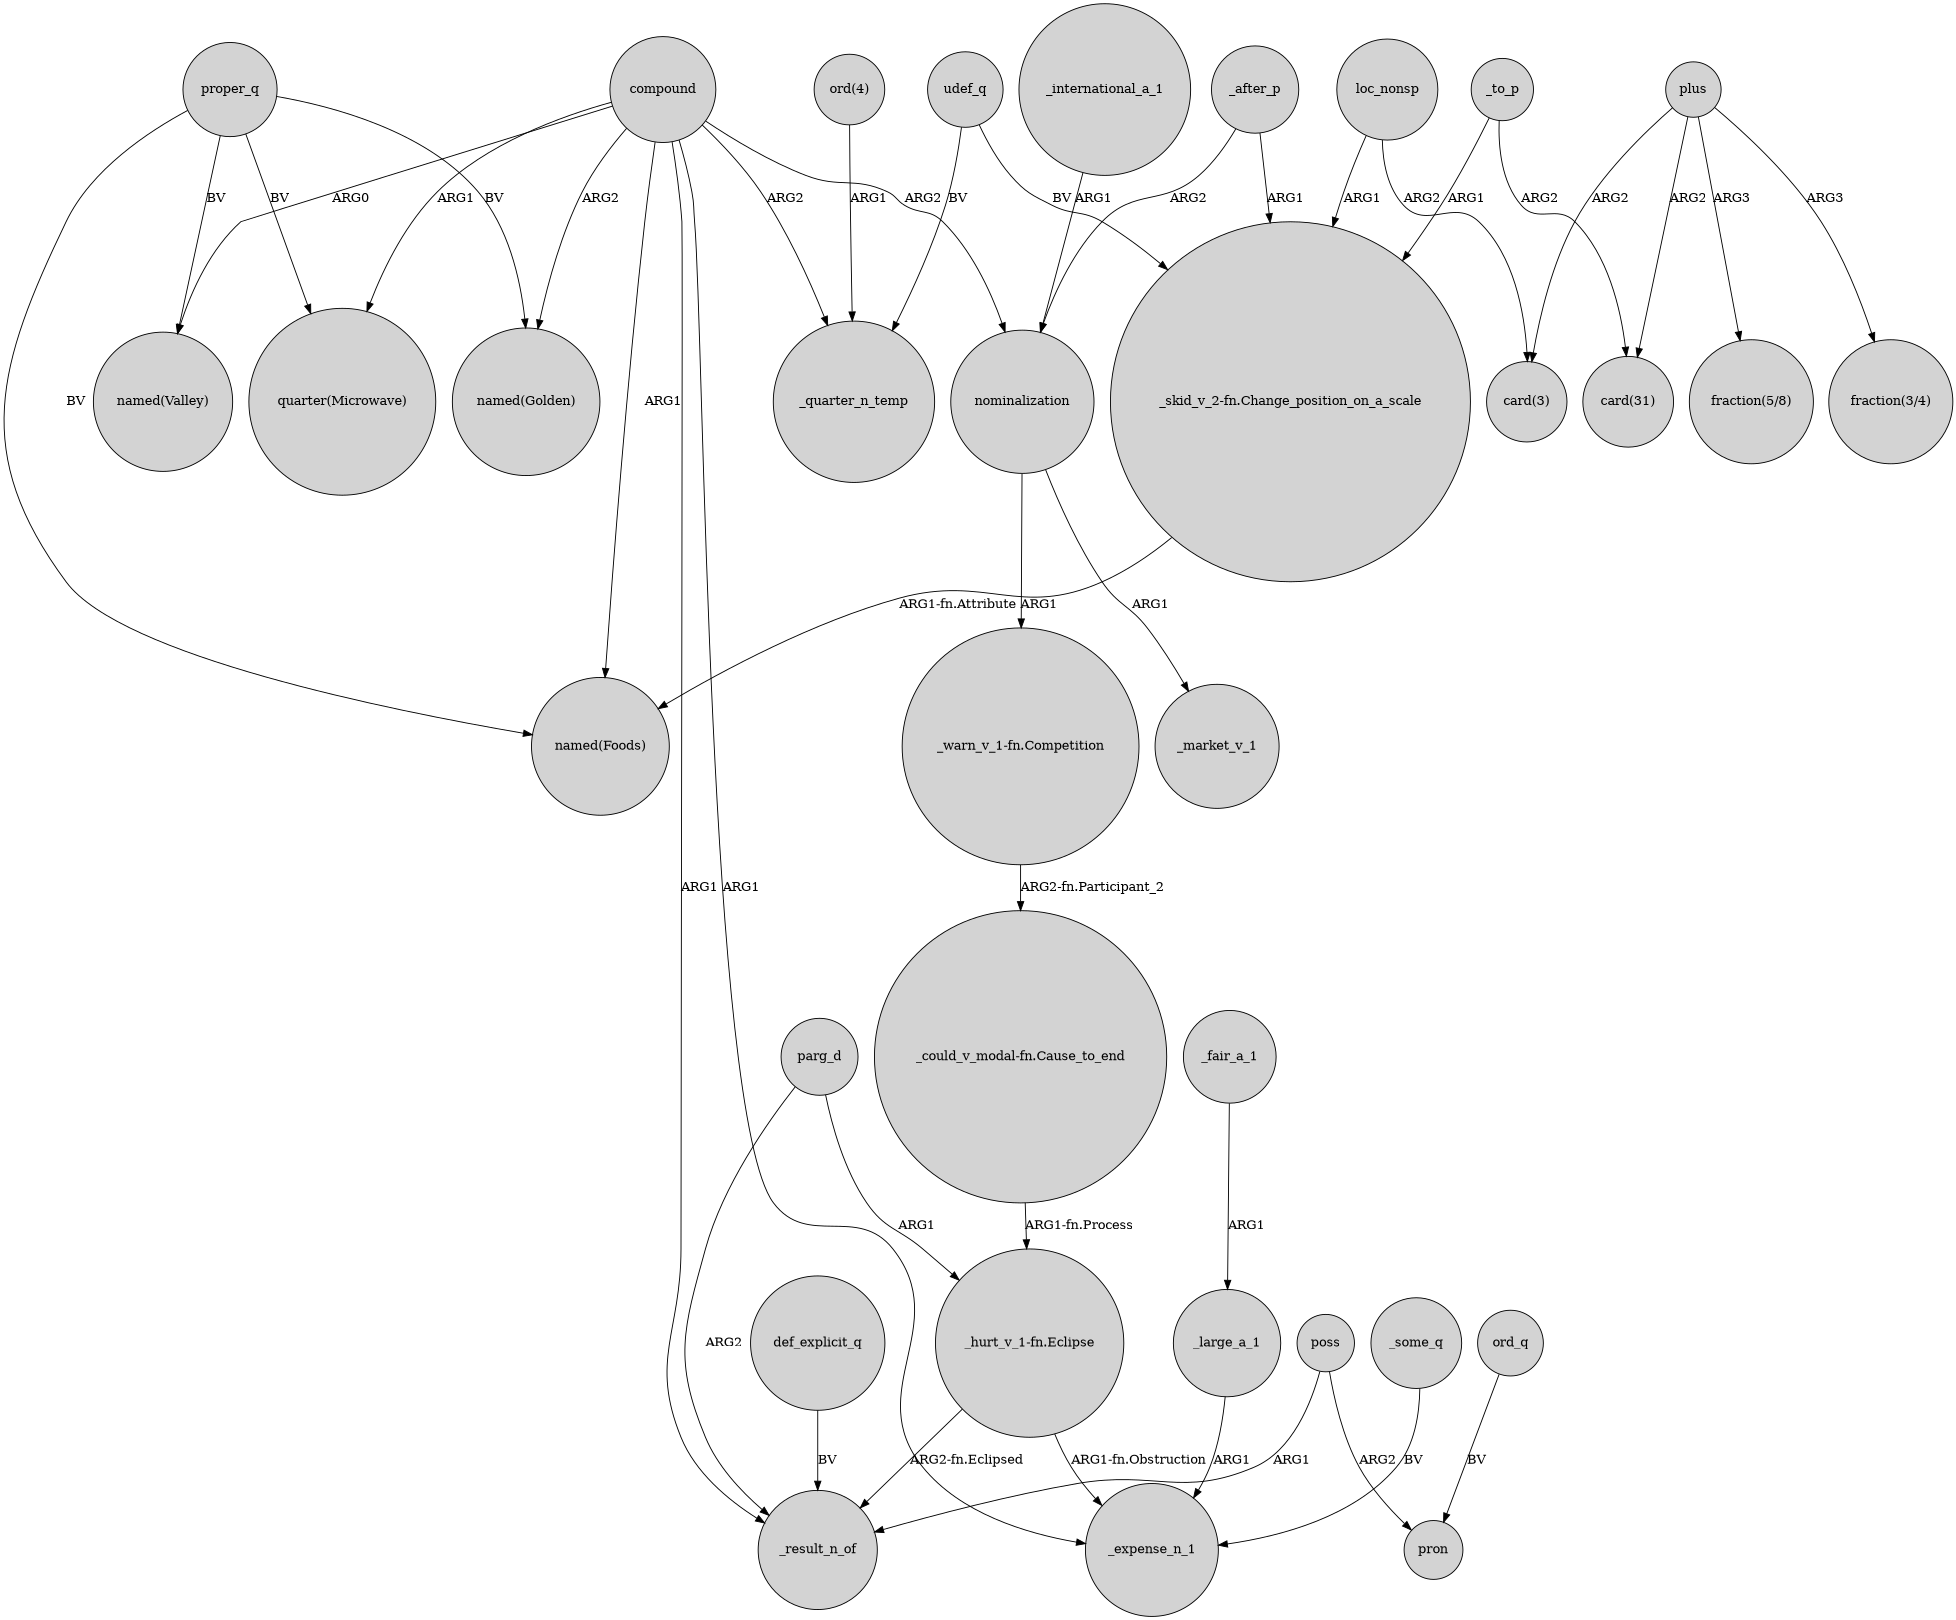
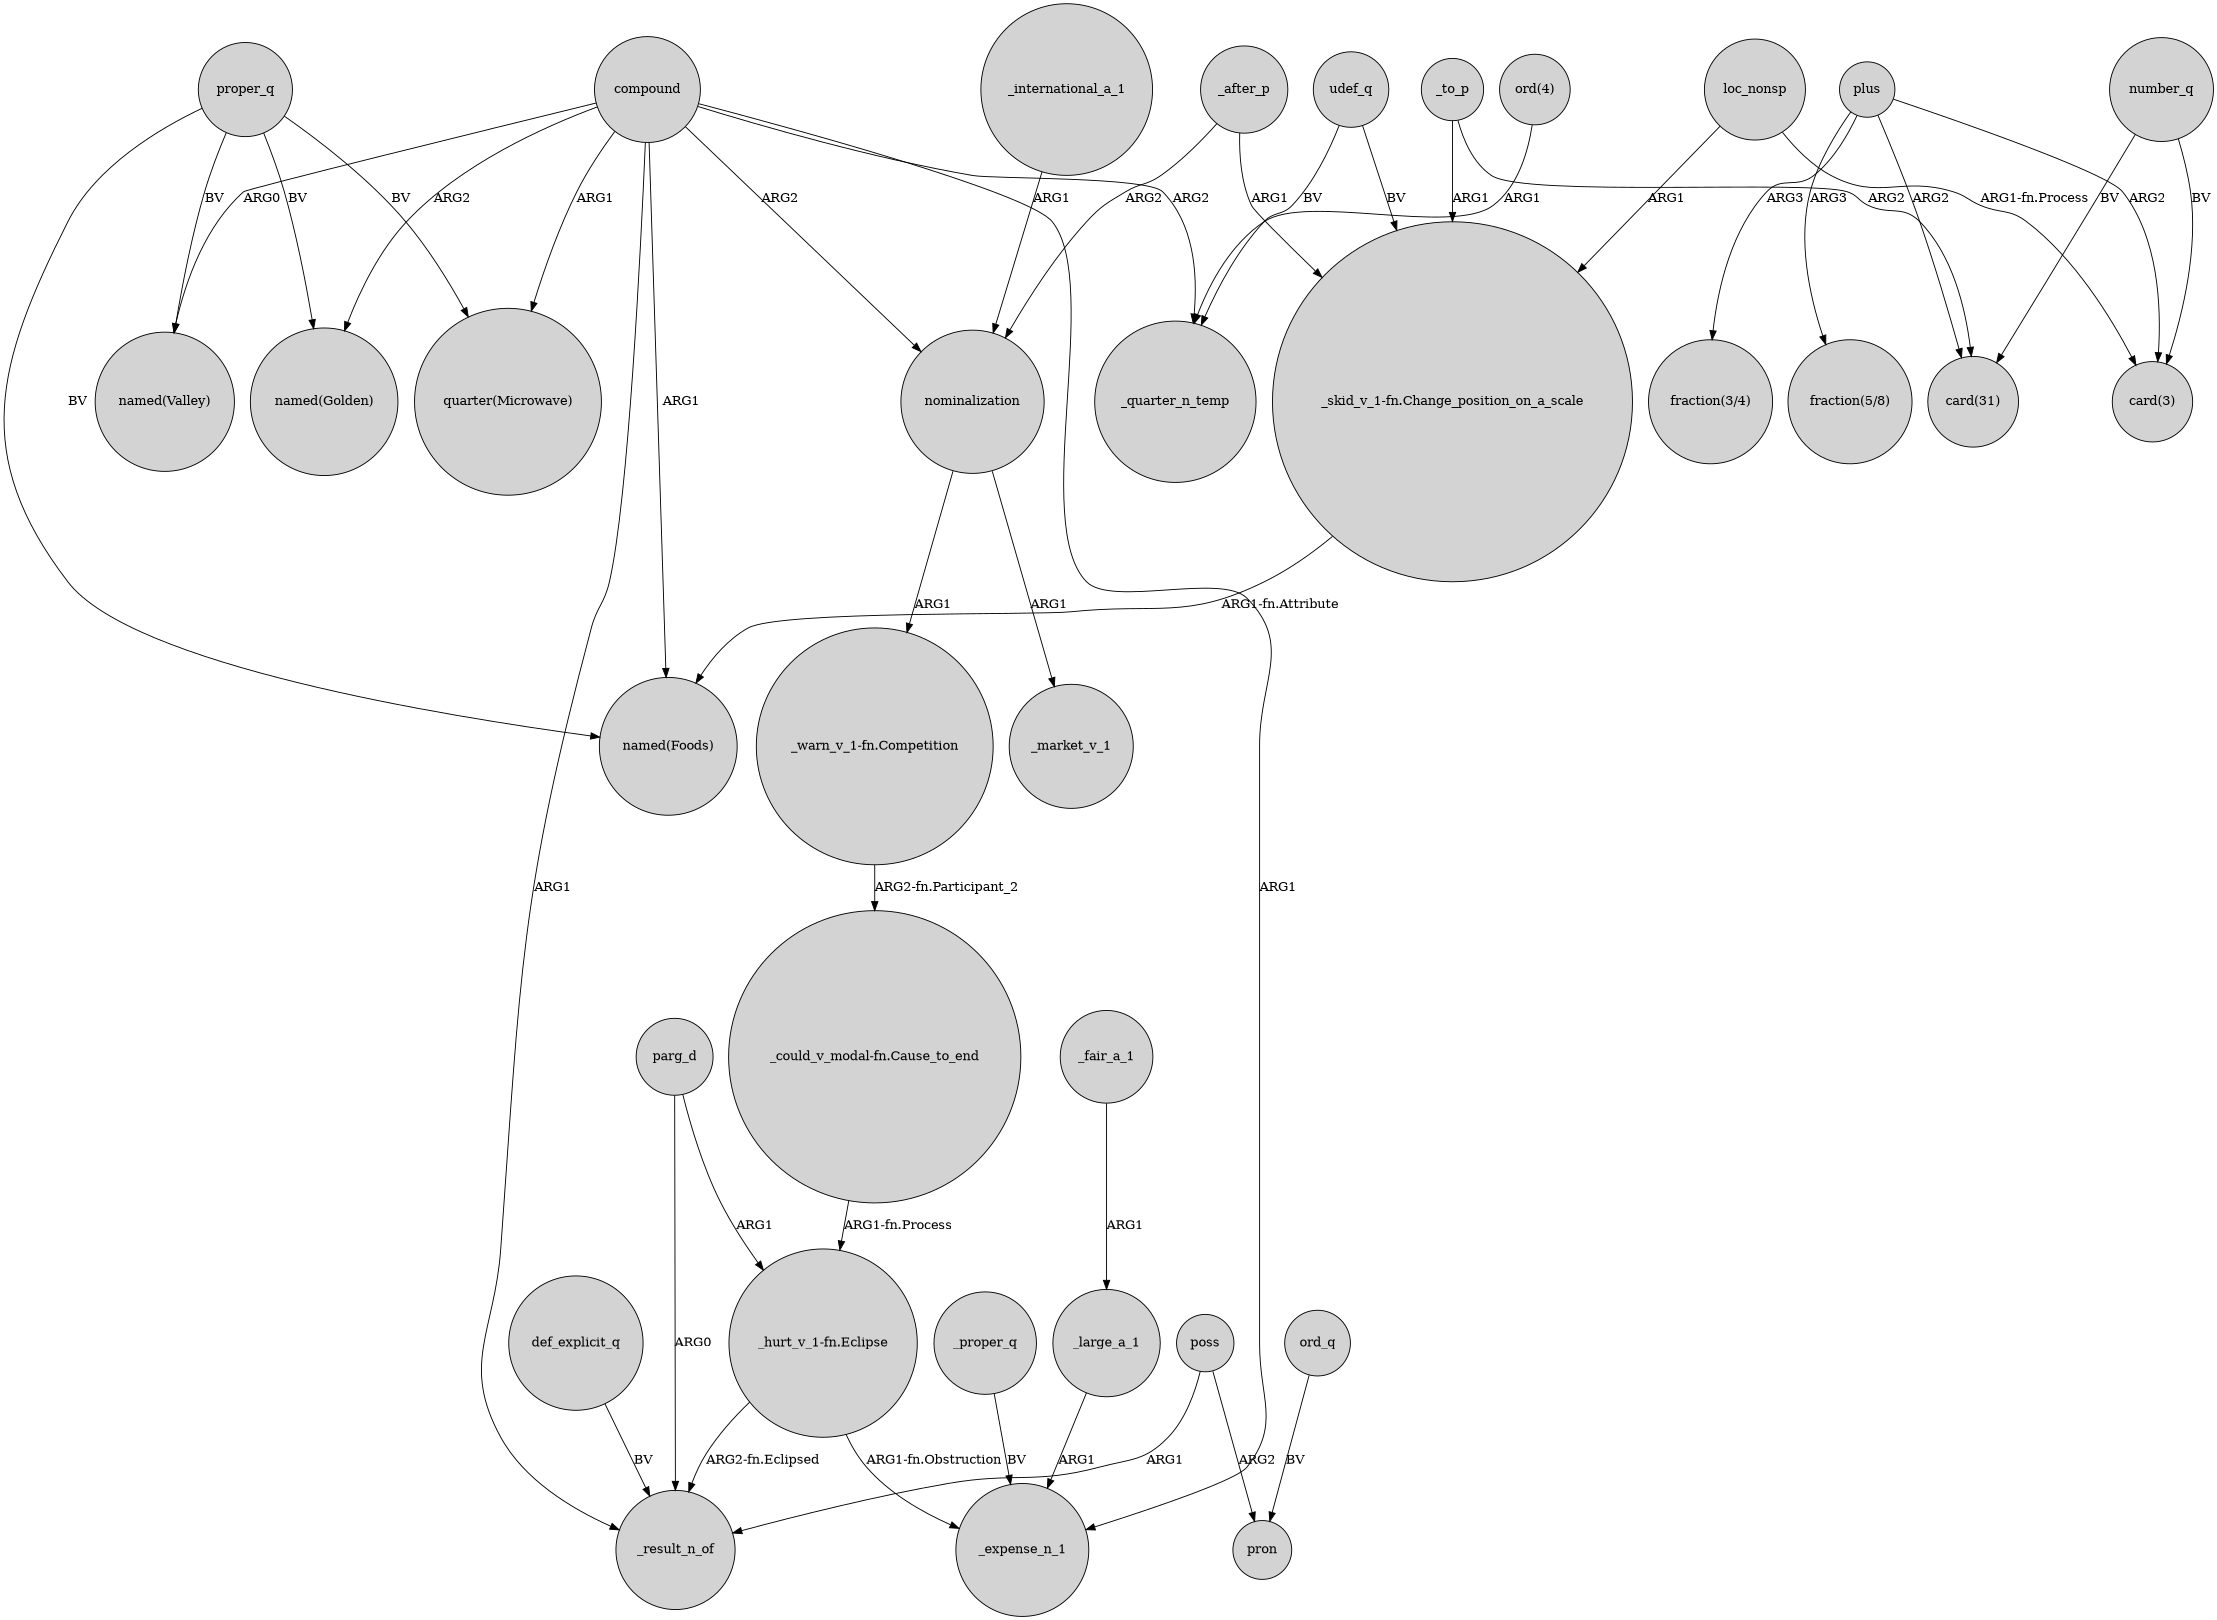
  digraph {
    node [shape=circle style=filled]
    proper_q
    "named(Valley)"
    "named(Foods)"
    "named(Golden)"
    n5 [label="quarter(Microwave)"]
    "_warn_v_1-fn.Competition"
    "_could_v_modal-fn.Cause_to_end"
    "_hurt_v_1-fn.Eclipse"
    _result_n_of
    _expense_n_1
    compound
    nominalization
    _quarter_n_temp
    _market_v_1
-   "_skid_v_1-fn.Change_position_on_a_scale" [label="_skid_v_2-fn.Change_position_on_a_scale"]
+   "_skid_v_1-fn.Change_position_on_a_scale"
    parg_d
    _to_p
    "card(31)"
    _fair_a_1
    _large_a_1
    plus
    "fraction(5/8)"
    "card(3)"
    "fraction(3/4)"
    udef_q
    _after_p
    loc_nonsp
    n28 [label=ord_q]
    pron
    poss
    "ord(4)"
+   number_q
    def_explicit_q
    _international_a_1
-   _some_q
+   _some_q [label=_proper_q]
    proper_q -> "named(Valley)" [label=BV]
    proper_q -> "named(Foods)" [label=BV]
    proper_q -> "named(Golden)" [label=BV]
    proper_q -> n5 [label=BV]
    "_warn_v_1-fn.Competition" -> "_could_v_modal-fn.Cause_to_end" [label="ARG2-fn.Participant_2"]
    "_could_v_modal-fn.Cause_to_end" -> "_hurt_v_1-fn.Eclipse" [label="ARG1-fn.Process"]
    "_hurt_v_1-fn.Eclipse" -> _result_n_of [label="ARG2-fn.Eclipsed"]
    "_hurt_v_1-fn.Eclipse" -> _expense_n_1 [label="ARG1-fn.Obstruction"]
    compound -> "named(Valley)" [label=ARG0]
    compound -> "named(Foods)" [label=ARG1]
    compound -> "named(Golden)" [label=ARG2]
    compound -> n5 [label=ARG1]
    compound -> _result_n_of [label=ARG1]
    compound -> _expense_n_1 [label=ARG1]
    compound -> nominalization [label=ARG2]
    compound -> _quarter_n_temp [label=ARG2]
    nominalization -> "_warn_v_1-fn.Competition" [label=ARG1]
    nominalization -> _market_v_1 [label=ARG1]
    "_skid_v_1-fn.Change_position_on_a_scale" -> "named(Foods)" [label="ARG1-fn.Attribute"]
    parg_d -> "_hurt_v_1-fn.Eclipse" [label=ARG1]
-   parg_d -> _result_n_of [label=ARG2]
+   parg_d -> _result_n_of [label=ARG0]
    _to_p -> "_skid_v_1-fn.Change_position_on_a_scale" [label=ARG1]
    _to_p -> "card(31)" [label=ARG2]
    _fair_a_1 -> _large_a_1 [label=ARG1]
    _large_a_1 -> _expense_n_1 [label=ARG1]
    plus -> "card(31)" [label=ARG2]
    plus -> "fraction(5/8)" [label=ARG3]
    plus -> "card(3)" [label=ARG2]
    plus -> "fraction(3/4)" [label=ARG3]
    udef_q -> _quarter_n_temp [label=BV]
    udef_q -> "_skid_v_1-fn.Change_position_on_a_scale" [label=BV]
    _after_p -> nominalization [label=ARG2]
    _after_p -> "_skid_v_1-fn.Change_position_on_a_scale" [label=ARG1]
    loc_nonsp -> "_skid_v_1-fn.Change_position_on_a_scale" [label=ARG1]
-   loc_nonsp -> "card(3)" [label=ARG2]
+   loc_nonsp -> "card(3)" [label="ARG1-fn.Process"]
    n28 -> pron [label=BV]
    poss -> _result_n_of [label=ARG1]
    poss -> pron [label=ARG2]
    "ord(4)" -> _quarter_n_temp [label=ARG1]
+   number_q -> "card(31)" [label=BV]
+   number_q -> "card(3)" [label=BV]
    def_explicit_q -> _result_n_of [label=BV]
    _international_a_1 -> nominalization [label=ARG1]
    _some_q -> _expense_n_1 [label=BV]
  }
